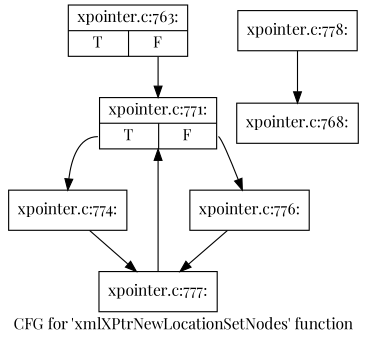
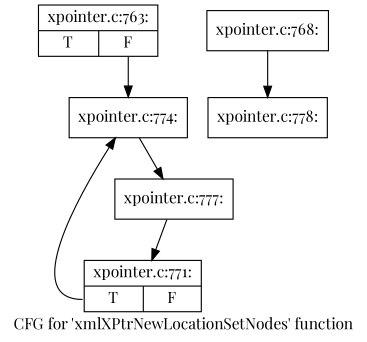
  digraph {
    fontname="Playfair Display"
    label="CFG for 'xmlXPtrNewLocationSetNodes' function"
    node [fontname="Playfair Display" shape=record]
    edge [fontname="Playfair Display"]
    n1 [label="{xpointer.c:763:|{<s0>T|<s1>F}}"]
    n2 [label="{xpointer.c:771:|{<s0>T|<s1>F}}"]
    n3 [label="{xpointer.c:768:}"]
    n4 [label="{xpointer.c:778:}"]
    n5 [label="{xpointer.c:774:}"]
-   n6 [label="{xpointer.c:776:}"]
    n7 [label="{xpointer.c:777:}"]
-   n1 -> n2 [tailport=s1]
+   n1 -> n5 [tailport=s1]
    n2 -> n5 [tailport=s0]
-   n2 -> n6 [tailport=s1]
-   n4 -> n3
+   n3 -> n4
    n5 -> n7
-   n6 -> n7
    n7 -> n2
  }
